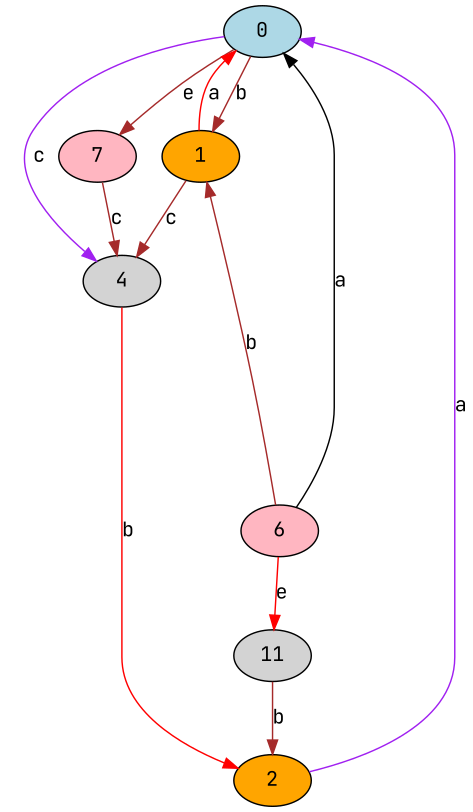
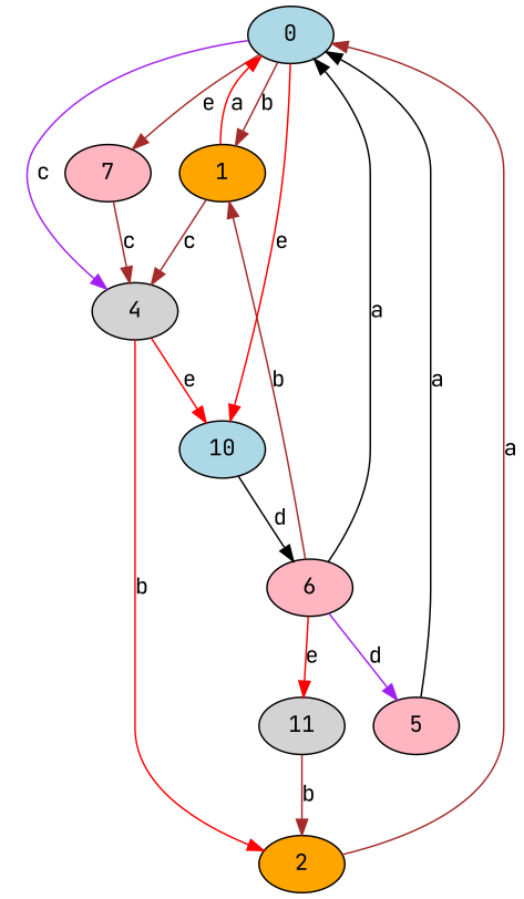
  strict digraph {
    fontname="JetBrains Mono"
    node [fillcolor=lightpink fontname="JetBrains Mono" style=filled]
    edge [color=brown fontname="JetBrains Mono"]
    0 [fillcolor=lightblue]
    1 [fillcolor=orange]
    4 [fillcolor=lightgrey]
    7
+   10 [fillcolor=lightblue]
    2 [fillcolor=orange]
    6
+   5
    11 [fillcolor=lightgrey]
    0 -> 1 [label=b]
    0 -> 4 [color=purple label=c]
    0 -> 7 [label=e]
+   0 -> 10 [color=red label=e]
    1 -> 0 [color=red label=a]
    1 -> 4 [label=c]
+   4 -> 10 [color=red label=e]
    4 -> 2 [color=red label=b]
    7 -> 4 [label=c]
-   2 -> 0 [color=purple label=a]
+   10 -> 6 [color=black label=d]
+   2 -> 0 [label=a]
    6 -> 0 [color=black label=a]
    6 -> 1 [label=b]
+   6 -> 5 [color=purple label=d]
    6 -> 11 [color=red label=e]
+   5 -> 0 [color=black label=a]
    11 -> 2 [label=b]
  }
